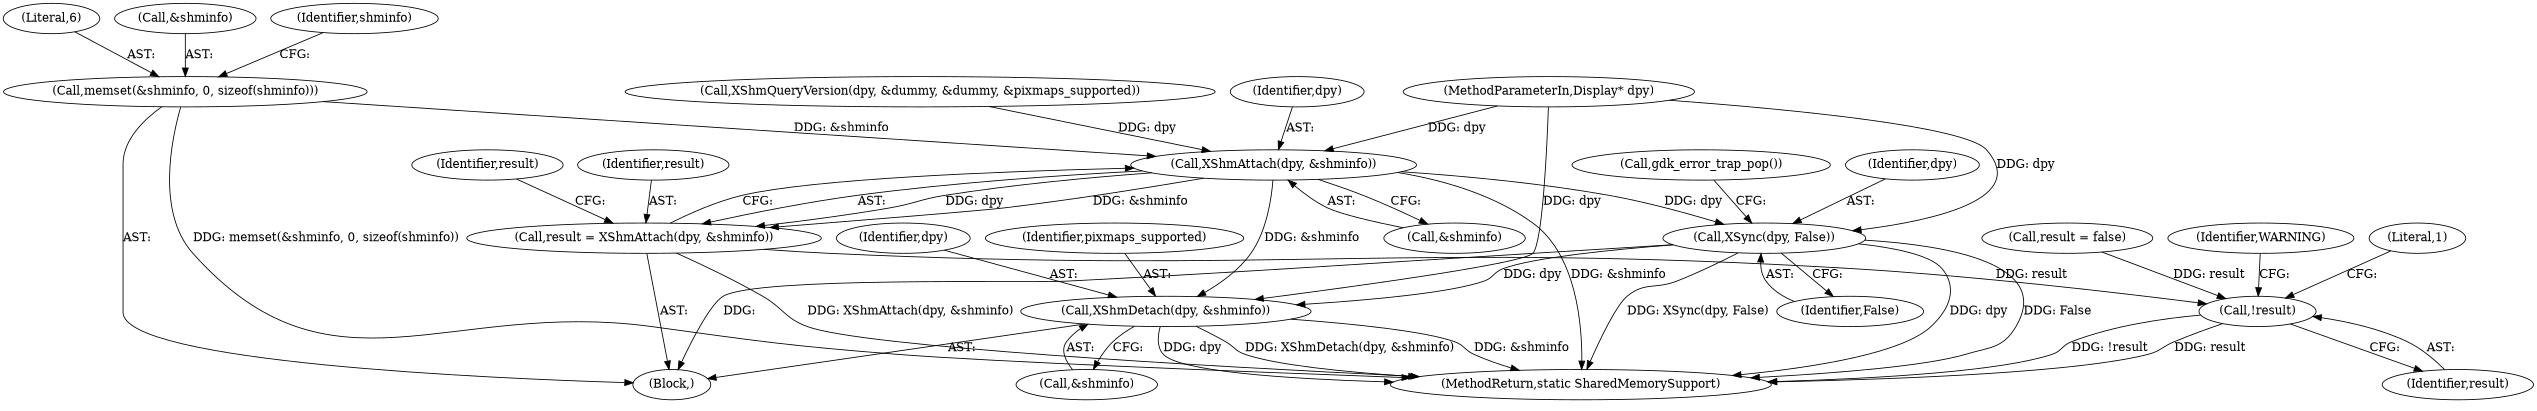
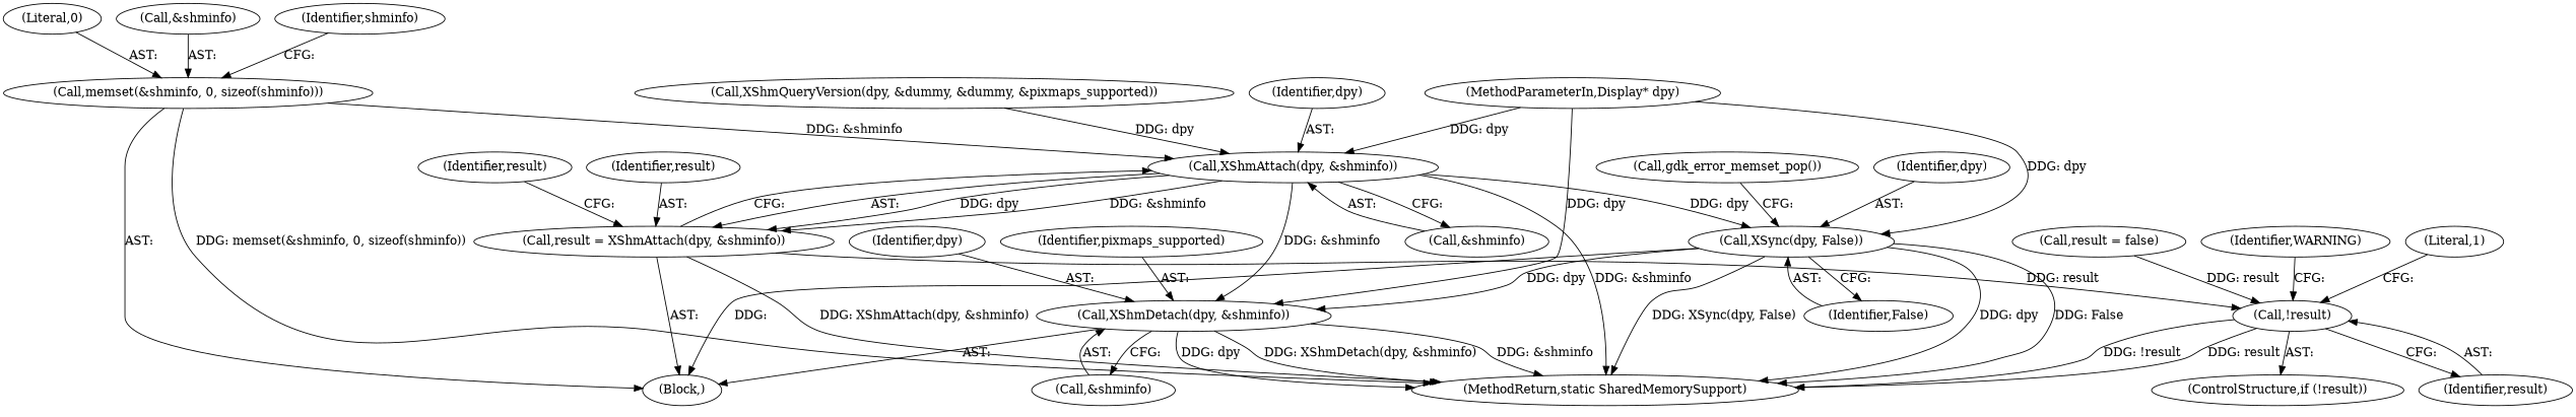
  digraph {
    n1 [label="(Call,memset(&shminfo, 0, sizeof(shminfo)))"]
    n2 [label="(Call,XShmAttach(dpy, &shminfo))"]
    n3 [label="(MethodReturn,static SharedMemorySupport)"]
    n4 [label="(Block,)"]
    n5 [label="(Call,result = XShmAttach(dpy, &shminfo))"]
    n6 [label="(Call,XSync(dpy, False))"]
    n7 [label="(Call,XShmDetach(dpy, &shminfo))"]
    n8 [label="(Call,&shminfo)"]
    n9 [label="(Call,!result)"]
    n10 [label="(Identifier,False)"]
    n11 [label="(Call,&shminfo)"]
+   n12 [label="(ControlStructure,if (!result))"]
    n13 [label="(Identifier,result)"]
    n14 [label="(Identifier,dpy)"]
    n15 [label="(Call,result = false)"]
    n16 [label="(Identifier,WARNING)"]
-   n17 [label="(Literal,6)"]
+   n17 [label="(Literal,0)"]
    n18 [label="(Identifier,result)"]
    n19 [label="(Identifier,result)"]
    n20 [label="(MethodParameterIn,Display* dpy)"]
-   n21 [label="(Call,gdk_error_trap_pop())"]
+   n21 [label="(Call,gdk_error_memset_pop())"]
    n22 [label="(Identifier,pixmaps_supported)"]
    n23 [label="(Call,XShmQueryVersion(dpy, &dummy, &dummy, &pixmaps_supported))"]
    n24 [label="(Call,&shminfo)"]
    n25 [label="(Identifier,dpy)"]
    n26 [label="(Identifier,shminfo)"]
    n27 [label="(Identifier,dpy)"]
    n28 [label="(Literal,1)"]
    n1 -> n2 [label="DDG: &shminfo"]
    n1 -> n3 [label="DDG: memset(&shminfo, 0, sizeof(shminfo))"]
    n1 -> n4 [label="AST: "]
    n2 -> n3 [label="DDG: &shminfo"]
    n2 -> n5 [label="AST: "]
    n2 -> n5 [label="DDG: dpy"]
    n2 -> n5 [label="DDG: &shminfo"]
    n2 -> n6 [label="DDG: dpy"]
    n2 -> n7 [label="DDG: &shminfo"]
    n2 -> n8 [label="CFG: "]
    n5 -> n2 [label="CFG: "]
    n5 -> n3 [label="DDG: XShmAttach(dpy, &shminfo)"]
    n5 -> n4 [label="AST: "]
    n5 -> n9 [label="DDG: result"]
    n6 -> n3 [label="DDG: False"]
    n6 -> n3 [label="DDG: XSync(dpy, False)"]
    n6 -> n3 [label="DDG: dpy"]
    n6 -> n4 [label="DDG: "]
    n6 -> n7 [label="DDG: dpy"]
    n6 -> n10 [label="CFG: "]
    n7 -> n3 [label="DDG: XShmDetach(dpy, &shminfo)"]
    n7 -> n3 [label="DDG: &shminfo"]
    n7 -> n3 [label="DDG: dpy"]
    n7 -> n4 [label="AST: "]
    n7 -> n11 [label="CFG: "]
    n8 -> n2 [label="AST: "]
    n9 -> n3 [label="DDG: !result"]
    n9 -> n3 [label="DDG: result"]
+   n9 -> n12 [label="AST: "]
    n9 -> n13 [label="CFG: "]
    n10 -> n6 [label="AST: "]
    n11 -> n7 [label="AST: "]
    n13 -> n9 [label="AST: "]
    n14 -> n7 [label="AST: "]
    n15 -> n9 [label="DDG: result"]
    n16 -> n9 [label="CFG: "]
    n17 -> n1 [label="AST: "]
    n18 -> n5 [label="CFG: "]
    n19 -> n5 [label="AST: "]
    n20 -> n2 [label="DDG: dpy"]
    n20 -> n6 [label="DDG: dpy"]
    n20 -> n7 [label="DDG: dpy"]
    n21 -> n6 [label="CFG: "]
    n22 -> n7 [label="AST: "]
    n23 -> n2 [label="DDG: dpy"]
    n24 -> n1 [label="AST: "]
    n25 -> n6 [label="AST: "]
    n26 -> n1 [label="CFG: "]
    n27 -> n2 [label="AST: "]
    n28 -> n9 [label="CFG: "]
  }
